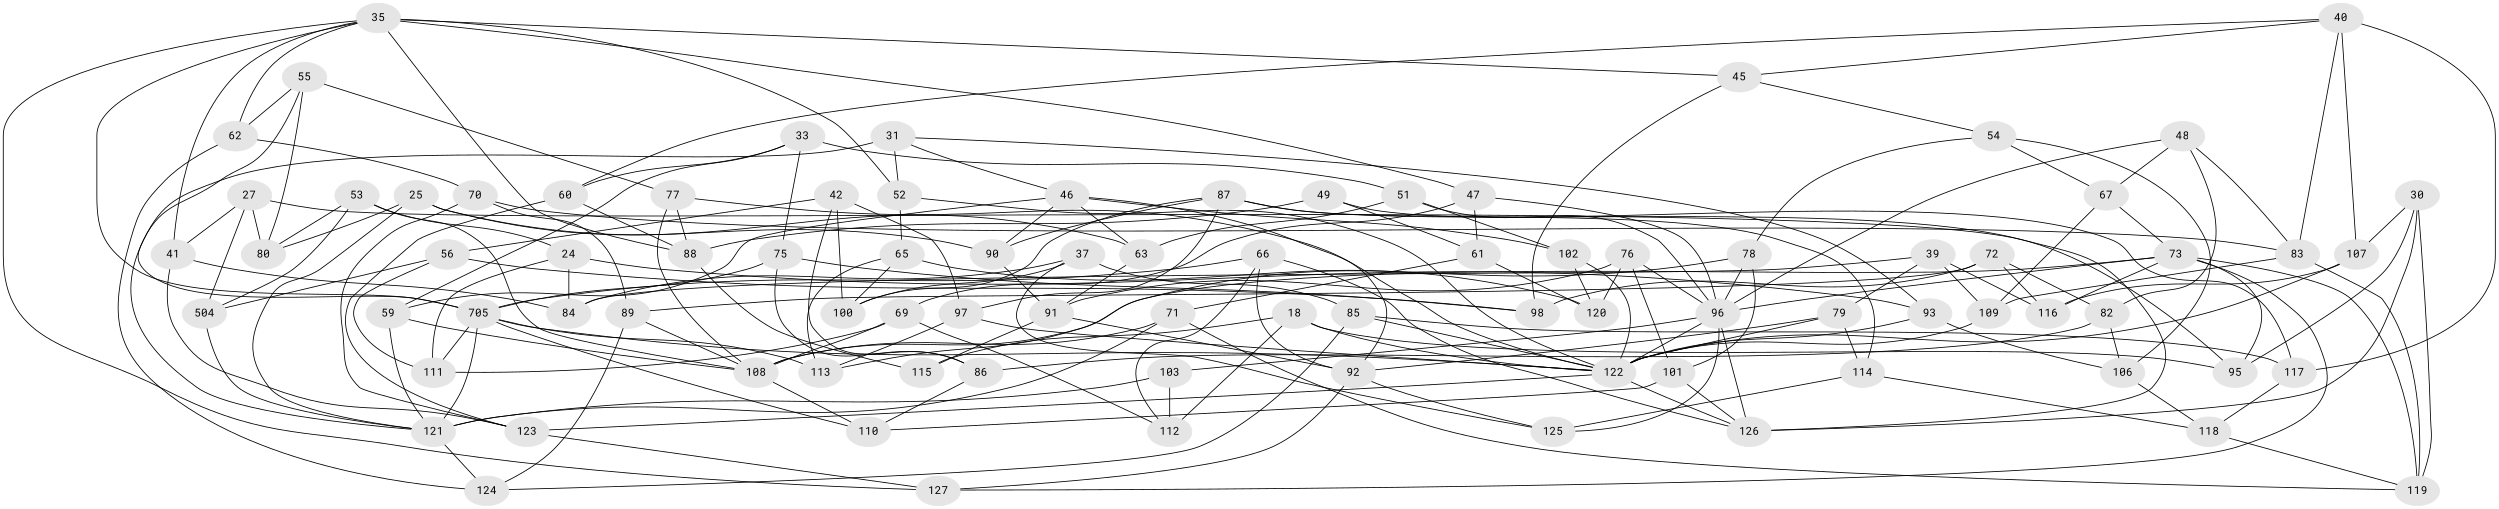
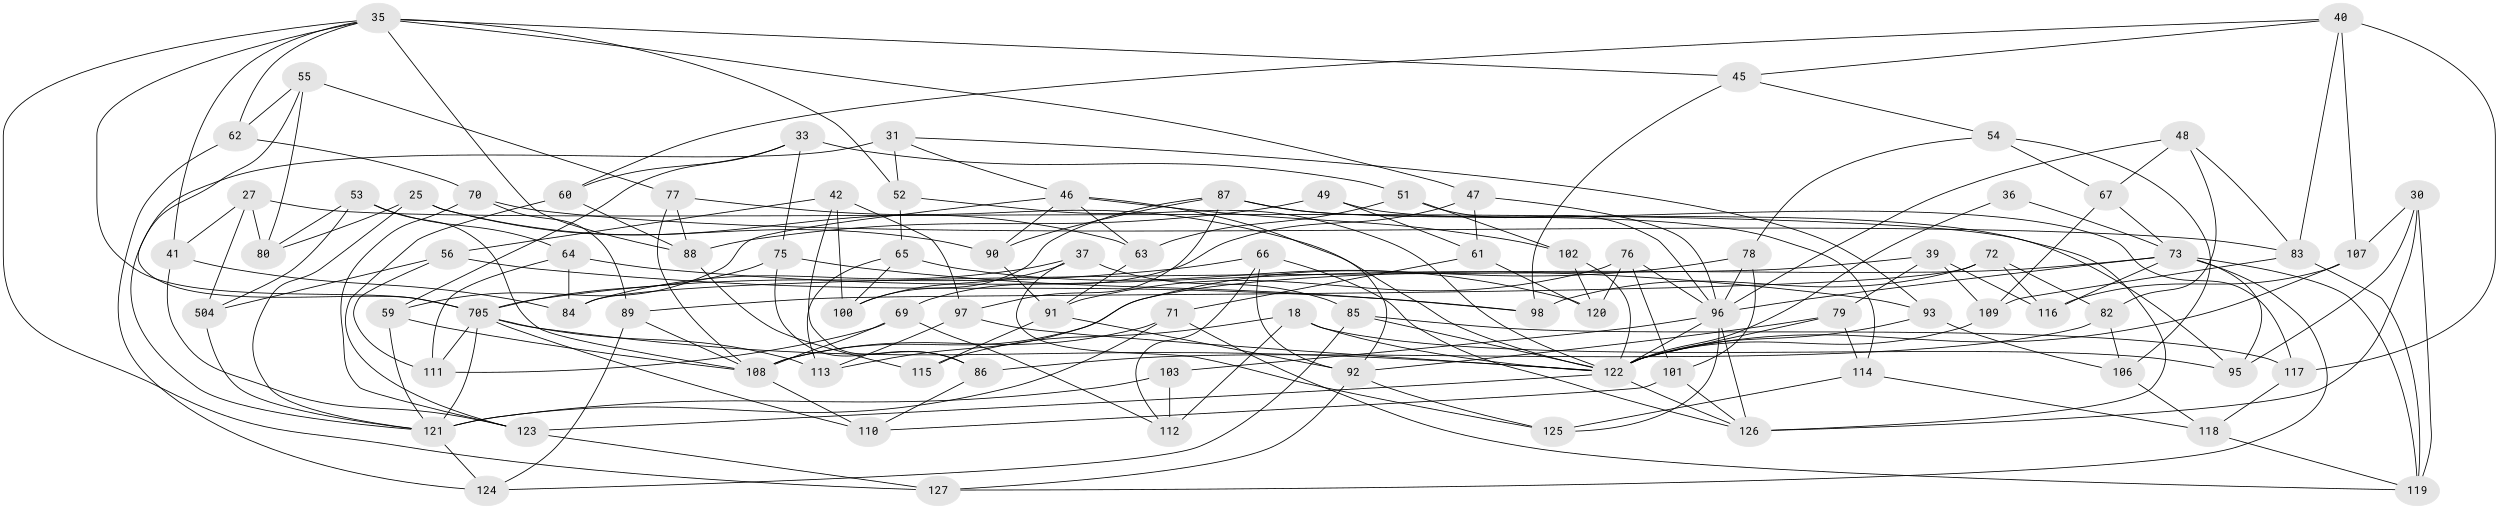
  graph {
    fontname="Roboto Mono"
    node [color=gray90 fontname="Roboto Mono" style=filled]
    edge [fontname="Roboto Mono"]
    18 [super="+7"]
    95 [super="+68"]
    112 [super="+74"]
    115
    122 [super="+14+94+58+81"]
    126 [super="+44"]
    123 [super="+43"]
    25
    63
    80
    90
    121 [super="+19+26"]
    91 [super="+20"]
    124
    27
    41
    n17 [label=504]
    84
    30
    107 [super="+2"]
    119 [super="+99"]
    116
    46 [super="+3+6"]
    59
    92 [super="+21"]
    102
    31
    52
    93
    65
    106
    33
    51
    60
    75
    96 [super="+1+34+4+15"]
    108 [super="+10+24"]
    88 [super="+12"]
    n39 [label=705 super="+9+38+28"]
    86
    98
    35 [super="+32"]
    45
    47
    62
    127
    54
    61
    69
    70
    111
    113
    110
    73 [super="+8+16+17"]
+   36
    37
    85
    100
    125
    117
    39
    79
    109
    114
    40 [super="+29"]
    83
    118
    42
    56
    97
    67
    78
    120
    71
    103
    48
    82
    49
    53
-   64 [label=24]
+   64
    101
    55
    77
    89
    66
    72
    76
    87 [super="+57"]
    18 -- 95 [weight=2]
    18 -- 112 [weight=2]
    18 -- 115
    18 -- 122
    122 -- 126
    122 -- 123 [weight=2]
    123 -- 127
    25 -- 63
    25 -- 80
    25 -- 90
    25 -- 121
    63 -- 91
    90 -- 91
    121 -- 124
    91 -- 115 [weight=2]
    91 -- 92
    27 -- 95
    27 -- 80
    27 -- 41
    27 -- n17
    41 -- 123
    41 -- 84
    n17 -- 121
    30 -- 95
    30 -- 126
    30 -- 107
    30 -- 119
    107 -- 122 [weight=2]
    107 -- 116
    46 -- 63
    46 -- 90
    46 -- 59
    46 -- 92
    46 -- 102
    59 -- 121
    59 -- 108
    92 -- 127
    92 -- 125
    102 -- 122
    102 -- 120
    31 -- 121
    31 -- 46
    31 -- 52
    31 -- 93
    52 -- 122
    52 -- 65
    93 -- 122
    93 -- 106
    65 -- 113
    65 -- 100
    65 -- 120
    106 -- 118
    33 -- 59
    33 -- 51
    33 -- 60
    33 -- 75
    51 -- 63
    51 -- 102
    51 -- 96
    60 -- 123
    60 -- 88
    75 -- n39
    75 -- 86
    75 -- 98
    96 -- 122 [weight=2]
    96 -- 126 [weight=2]
    96 -- 125
    96 -- 103
    108 -- 110
    88 -- 115
    n39 -- 122 [weight=2]
    n39 -- 121
    n39 -- 111
    n39 -- 113
    n39 -- 110
    86 -- 110
    35 -- 41
    35 -- 52
    35 -- 88
    35 -- n39
    35 -- 45
    35 -- 47
    35 -- 62
    35 -- 127
    45 -- 98
    45 -- 54
    47 -- 96
    47 -- 61
    47 -- 69
    62 -- 124
    62 -- 70
    54 -- 106
    54 -- 67
    54 -- 78
    61 -- 120
    61 -- 71
    69 -- 112
    69 -- 108
    69 -- 111
    70 -- 123
    70 -- 83
    70 -- 89
    73 -- 95 [weight=2]
    73 -- 119
    73 -- 116
    73 -- 96
    73 -- 108
    73 -- 127
+   36 -- 122 [weight=2]
+   36 -- 73 [weight=2]
    37 -- 84
    37 -- 85
    37 -- 100
    37 -- 125
    85 -- 122
    85 -- 124
    85 -- 117
    117 -- 118
    39 -- 84
    39 -- 116
    39 -- 79
    39 -- 109
    79 -- 122
    79 -- 92
    79 -- 114
    109 -- 122
    114 -- 125
    114 -- 118
    40 -- 107 [weight=2]
    40 -- 60
    40 -- 45
    40 -- 117
    40 -- 83
    83 -- 119 [weight=2]
    83 -- 109
    118 -- 119
    42 -- 86
    42 -- 100
    42 -- 56
    42 -- 97
    56 -- n17
    56 -- 98
    56 -- 111
    97 -- 122
    97 -- 113
    67 -- 73
    67 -- 109
    78 -- 96
    78 -- 113
    78 -- 101
    71 -- 121
    71 -- 119
    71 -- 108
    103 -- 112 [weight=2]
    103 -- 121
    48 -- 96
    48 -- 83
    48 -- 67
    48 -- 82
    82 -- 106
    82 -- 86
    49 -- 88 [weight=2]
    49 -- 61
    49 -- 117
    53 -- 80
    53 -- n17
    53 -- 108
    53 -- 64
    64 -- 84
    64 -- 93
    64 -- 111
    101 -- 126
    101 -- 110
    55 -- 80
    55 -- n39
    55 -- 62
    55 -- 77
    77 -- 122
    77 -- 108
    77 -- 88
    89 -- 124
    89 -- 108
    66 -- 112
    66 -- 126
    66 -- 92
    66 -- n39
    72 -- 116
    72 -- 98
    72 -- 82
    72 -- 89
    76 -- 91
    76 -- 96
    76 -- 120
    76 -- 101
    87 -- 126 [weight=2]
    87 -- 90
    87 -- 100
    87 -- 114
    87 -- 97
  }
